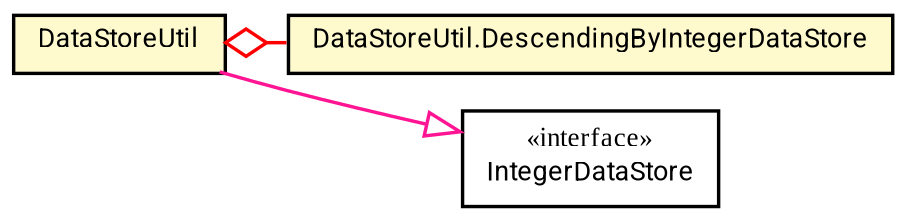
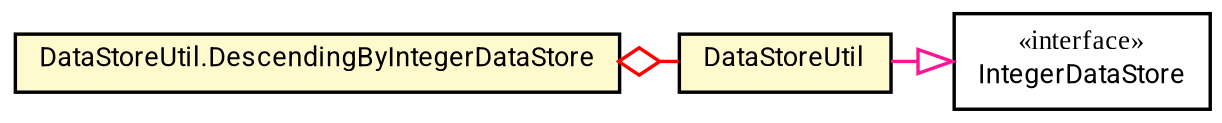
  digraph {
    fontname="Liberation Serif"
    nodesep=0.15
    rankdir=LR
    ranksep=0.25
    node [fontcolor=black fontname="Liberation Serif" fontsize=8 margin=0 shape=plaintext]
    edge [fontname="Liberation Serif" fontsize=7 labelfontname=Roboto labelfontsize=7]
    n1 [height=0 label=<<table title="de.lmu.ifi.dbs.elki.database.datastore.DataStoreUtil" border="0" cellborder="1" cellspacing="0" cellpadding="2" bgcolor="LemonChiffon" href="DataStoreUtil.html" target="_parent"> 		<tr><td><table border="0" cellspacing="0" cellpadding="1"> 		<tr><td align="center" balign="center"> <font face="Roboto">DataStoreUtil</font> </td></tr> 		</table></td></tr> 		</table>> width=0]
    n2 [height=0 label=<<table title="de.lmu.ifi.dbs.elki.database.datastore.DataStoreUtil.DescendingByIntegerDataStore" border="0" cellborder="1" cellspacing="0" cellpadding="2" bgcolor="lemonChiffon" href="DataStoreUtil.DescendingByIntegerDataStore.html" target="_parent"> 		<tr><td><table border="0" cellspacing="0" cellpadding="1"> 		<tr><td align="center" balign="center"> <font face="Roboto">DataStoreUtil.DescendingByIntegerDataStore</font> </td></tr> 		</table></td></tr> 		</table>> width=0]
    n3 [height=0 label=<<table title="de.lmu.ifi.dbs.elki.database.datastore.IntegerDataStore" border="0" cellborder="1" cellspacing="0" cellpadding="2" href="IntegerDataStore.html" target="_parent"> 		<tr><td><table border="0" cellspacing="0" cellpadding="1"> 		<tr><td align="center" balign="center"> &#171;interface&#187; </td></tr> 		<tr><td align="center" balign="center"> <font face="Roboto">IntegerDataStore</font> </td></tr> 		</table></td></tr> 		</table>> width=0]
-   n1 -> n2 [arrowhead=none arrowtail=ediamond color=red dir=back weight=4]
+   n2 -> n1 [arrowhead=none arrowtail=ediamond color=red dir=back weight=4]
    n1 -> n3 [arrowhead=onormal color=deeppink weight=1]
  }
